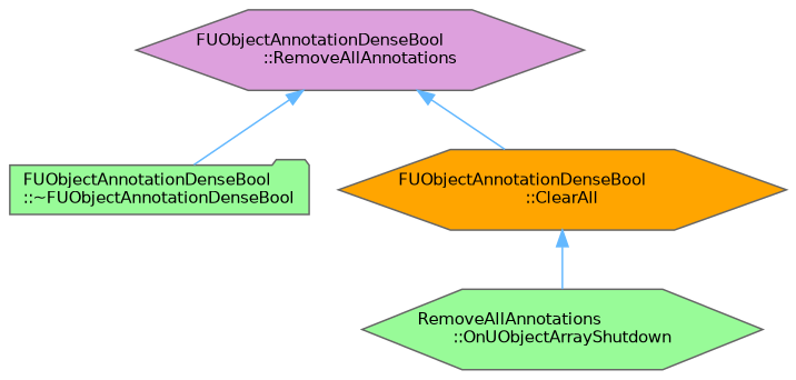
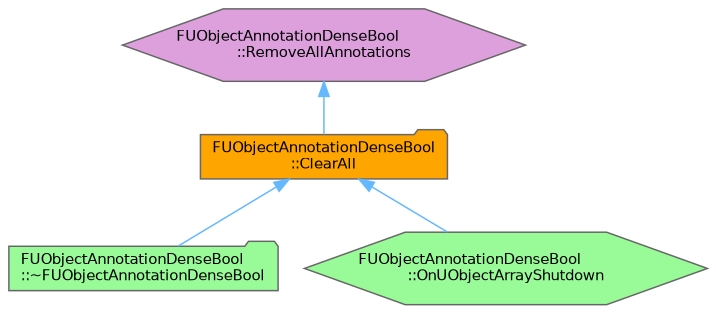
  digraph {
    rankdir=TB
    node [color=grey40 fillcolor=palegreen fontname=Helvetica fontsize=10 shape=hexagon style=filled]
    edge [color=steelblue1 dir=back fontname=Helvetica fontsize=10 labelfontname=Helvetica labelfontsize=10 style=solid]
    n1 [color=gray40 fillcolor=plum fontcolor=black height=0.2 label="FUObjectAnnotationDenseBool\l::RemoveAllAnnotations" width=0.4]
    n2 [height=0.2 label="FUObjectAnnotationDenseBool\l::~FUObjectAnnotationDenseBool" shape=folder width=0.4]
-   n3 [fillcolor=orange height=0.2 label="FUObjectAnnotationDenseBool\l::ClearAll" width=0.4]
-   n4 [height=0.2 label="RemoveAllAnnotations\l::OnUObjectArrayShutdown" width=0.4]
-   n1 -> n2
+   n3 [fillcolor=orange height=0.2 label="FUObjectAnnotationDenseBool\l::ClearAll" shape=folder width=0.4]
+   n4 [height=0.2 label="FUObjectAnnotationDenseBool\l::OnUObjectArrayShutdown" width=0.4]
+   n3 -> n2
    n1 -> n3
    n3 -> n4
  }
